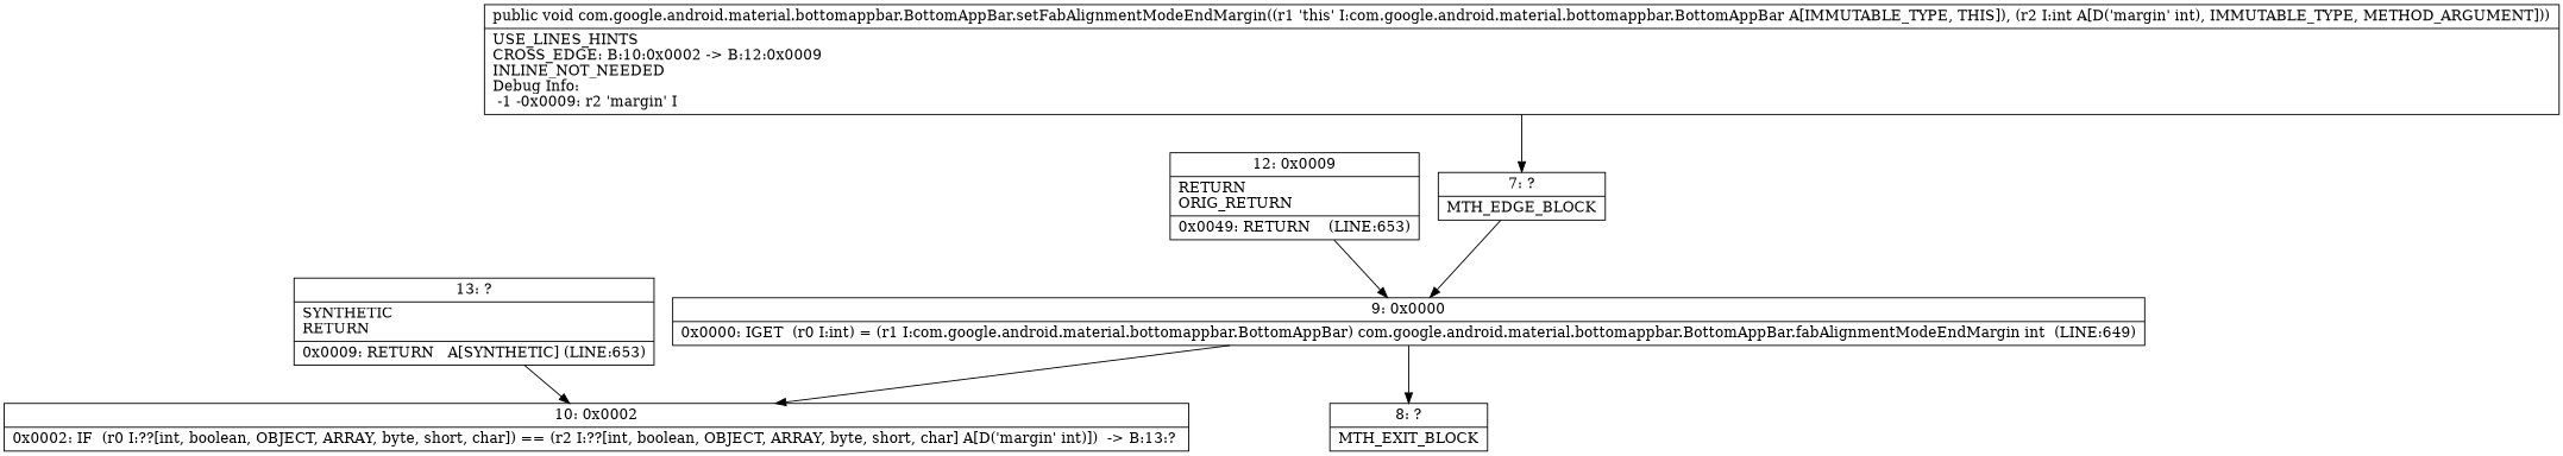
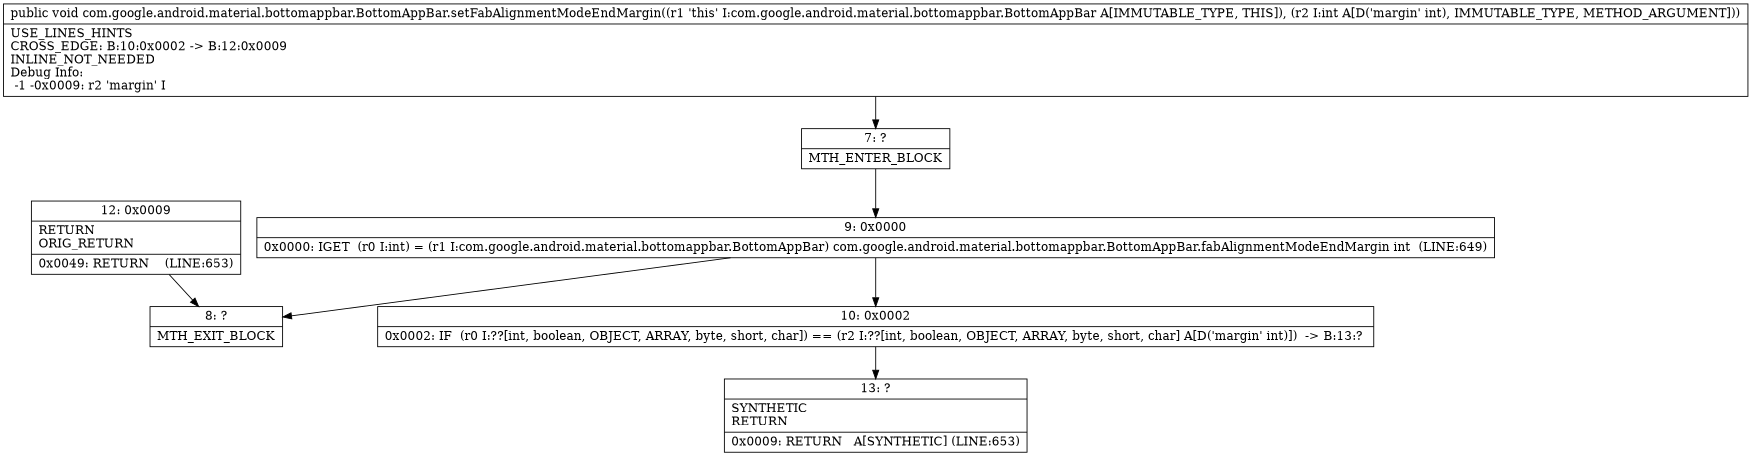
  digraph {
    node [shape=record]
-   n1 [label="{7\:\ ?|MTH_EDGE_BLOCK\l}"]
+   n1 [label="{7\:\ ?|MTH_ENTER_BLOCK\l}"]
    n2 [label="{9\:\ 0x0000|0x0000: IGET  (r0 I:int) = (r1 I:com.google.android.material.bottomappbar.BottomAppBar) com.google.android.material.bottomappbar.BottomAppBar.fabAlignmentModeEndMargin int  (LINE:649)\l}"]
    n3 [label="{10\:\ 0x0002|0x0002: IF  (r0 I:??[int, boolean, OBJECT, ARRAY, byte, short, char]) == (r2 I:??[int, boolean, OBJECT, ARRAY, byte, short, char] A[D('margin' int)])  \-\> B:13:? \l}"]
    n4 [label="{8\:\ ?|MTH_EXIT_BLOCK\l}"]
    n5 [label="{13\:\ ?|SYNTHETIC\lRETURN\l|0x0009: RETURN   A[SYNTHETIC] (LINE:653)\l}"]
    n6 [label="{12\:\ 0x0009|RETURN\lORIG_RETURN\l|0x0049: RETURN    (LINE:653)\l}"]
    n7 [label="{public void com.google.android.material.bottomappbar.BottomAppBar.setFabAlignmentModeEndMargin((r1 'this' I:com.google.android.material.bottomappbar.BottomAppBar A[IMMUTABLE_TYPE, THIS]), (r2 I:int A[D('margin' int), IMMUTABLE_TYPE, METHOD_ARGUMENT]))  | USE_LINES_HINTS\lCROSS_EDGE: B:10:0x0002 \-\> B:12:0x0009\lINLINE_NOT_NEEDED\lDebug Info:\l  \-1 \-0x0009: r2 'margin' I\l}"]
    n1 -> n2
    n2 -> n3
    n2 -> n4
-   n5 -> n3
-   n6 -> n2
+   n3 -> n5
+   n6 -> n4
    n7 -> n1
  }
